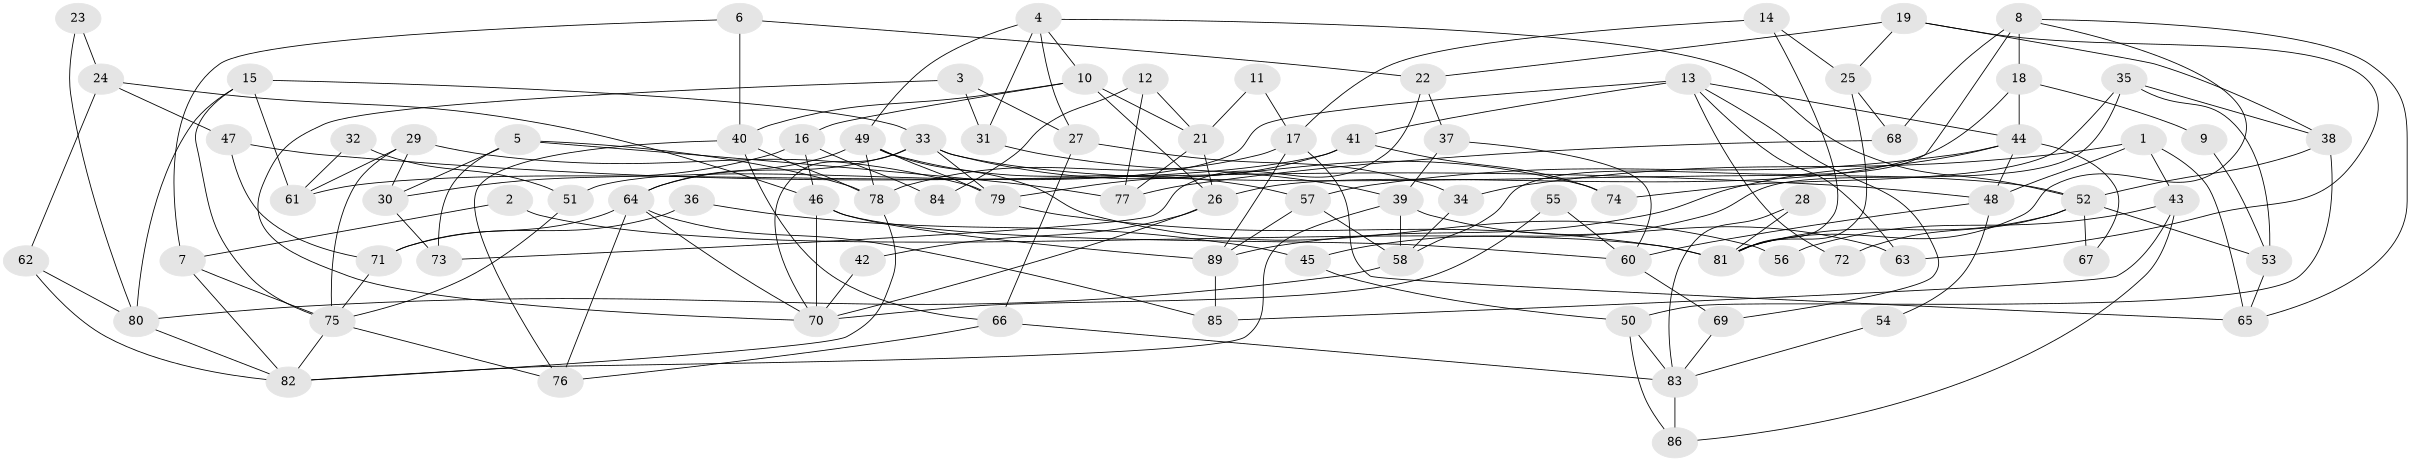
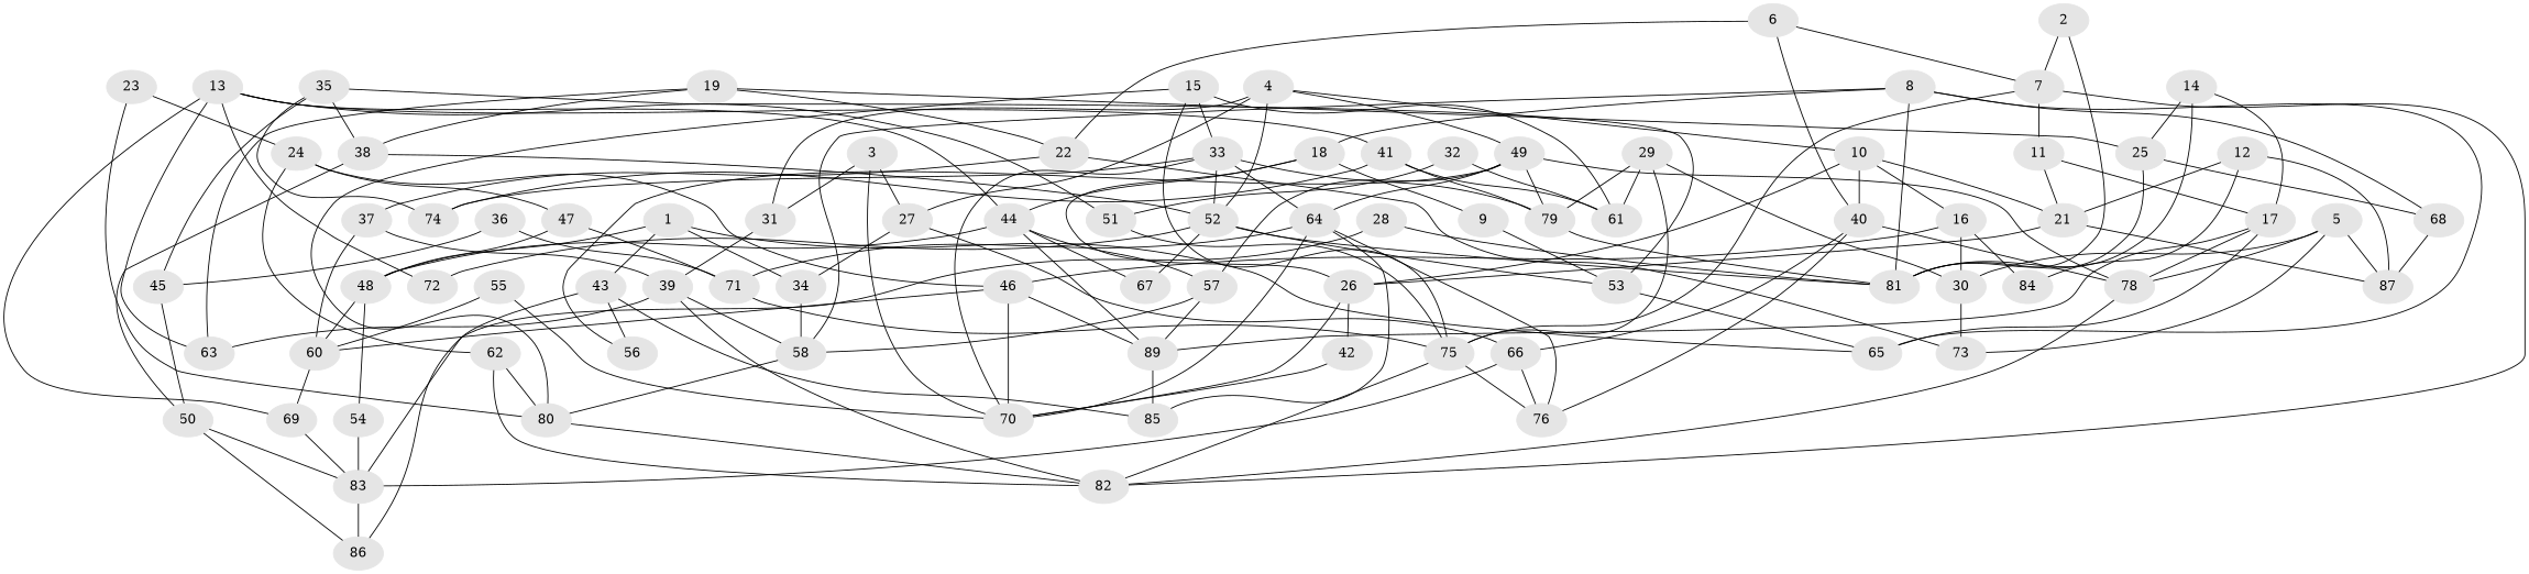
  graph {
    node [color=gray90 style=filled]
    1
    34
    43
    48
    65
    58
    56
    85
    86
    60
    54
    2
    7
    81
    11
    75
    82
    3
    27
    31
    70
    66
    39
    4
    10
    49
    52
    40
    16
    21
    26
    78
    79
    64
    57
    53
    72
    67
    5
    30
    73
-   77
+   77 [label=87]
    6
    22
    9
    37
    76
    17
    8
    18
    68
    44
    80
    84
    46
    42
    n57 [label=89]
    12
    13
    41
    51
    63
    69
    61
    74
    83
    14
    25
    15
    33
    19
    38
    50
    23
    24
    47
    62
    71
    28
    29
    32
    35
    45
    36
    55
    1 -- 34
    1 -- 43
    1 -- 48
    1 -- 65
    34 -- 58
    43 -- 56
    43 -- 85
    43 -- 86
    48 -- 60
    48 -- 54
    58 -- 80
    60 -- 69
    54 -- 83
    2 -- 7
    2 -- 81
+   7 -- 11
    7 -- 75
    7 -- 82
    11 -- 21
    11 -- 17
    75 -- 82
    75 -- 76
    3 -- 27
    3 -- 31
    3 -- 70
    27 -- 34
    27 -- 66
    31 -- 39
    66 -- 76
    66 -- 83
    39 -- 58
    39 -- 82
    39 -- 63
    4 -- 27
    4 -- 31
    4 -- 10
    4 -- 49
    4 -- 52
    10 -- 40
    10 -- 16
    10 -- 21
    10 -- 26
    49 -- 56
    49 -- 78
    49 -- 79
    49 -- 64
    49 -- 57
    52 -- 81
    52 -- 53
    52 -- 72
    52 -- 67
    40 -- 66
    40 -- 78
    40 -- 76
    16 -- 30
    16 -- 84
    16 -- 46
    21 -- 26
    21 -- 77
    26 -- 70
    26 -- 42
    78 -- 82
    79 -- 81
    64 -- 85
    64 -- 70
    64 -- 76
    64 -- 71
    57 -- 58
    57 -- n57
    53 -- 65
    5 -- 78
    5 -- 30
    5 -- 73
    5 -- 77
    30 -- 73
    6 -- 7
    6 -- 40
    6 -- 22
    22 -- 73
    22 -- 37
    9 -- 53
    37 -- 60
    37 -- 39
    17 -- 65
    17 -- 78
    17 -- n57
    8 -- 65
    8 -- 58
    8 -- 81
    8 -- 18
    8 -- 68
    18 -- 26
    18 -- 9
    18 -- 44
    68 -- 77
    44 -- 48
    44 -- 57
    44 -- 67
    44 -- n57
    80 -- 82
    46 -- 60
    46 -- 70
    46 -- n57
    42 -- 70
    n57 -- 85
    12 -- 21
    12 -- 77
    12 -- 84
    13 -- 72
    13 -- 44
    13 -- 41
    13 -- 51
    13 -- 63
    13 -- 69
    41 -- 79
    41 -- 61
    41 -- 74
    51 -- 75
    69 -- 83
    83 -- 86
    14 -- 81
    14 -- 17
    14 -- 25
    25 -- 81
    25 -- 68
    15 -- 75
    15 -- 80
    15 -- 61
    15 -- 33
    33 -- 70
    33 -- 52
    33 -- 79
    33 -- 64
    33 -- 74
    19 -- 22
    19 -- 63
    19 -- 25
    19 -- 38
    38 -- 52
    38 -- 50
    50 -- 86
    50 -- 83
    23 -- 80
    23 -- 24
    24 -- 46
    24 -- 47
    24 -- 62
    47 -- 48
    47 -- 71
    62 -- 82
    62 -- 80
    71 -- 75
    28 -- 81
    28 -- 83
    29 -- 75
    29 -- 79
    29 -- 30
    29 -- 61
    32 -- 51
    32 -- 61
    35 -- 53
    35 -- 74
    35 -- 38
    35 -- 45
    45 -- 50
    36 -- 71
    36 -- 45
    55 -- 60
    55 -- 70
  }
